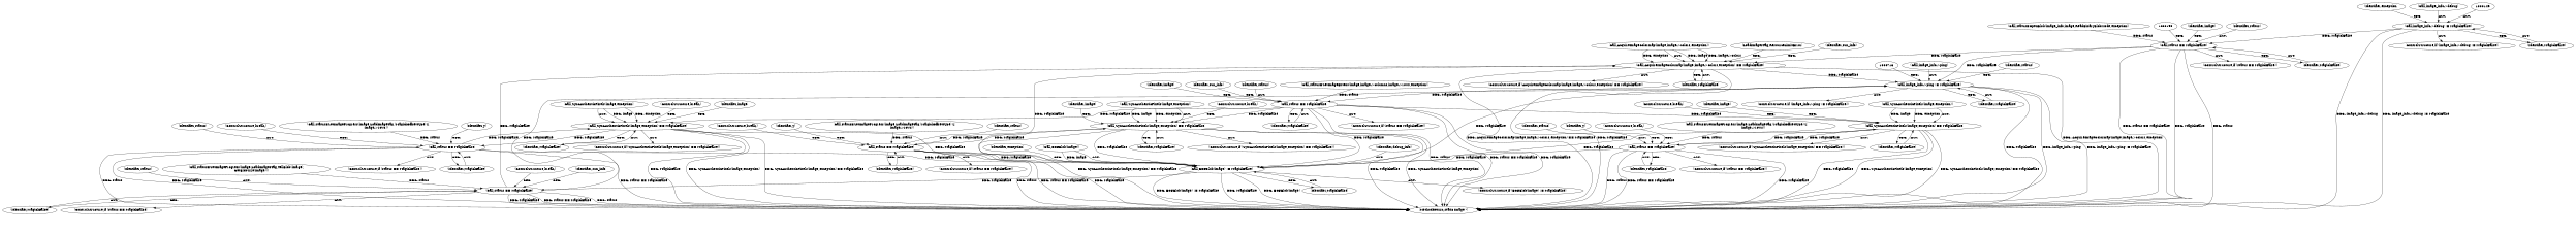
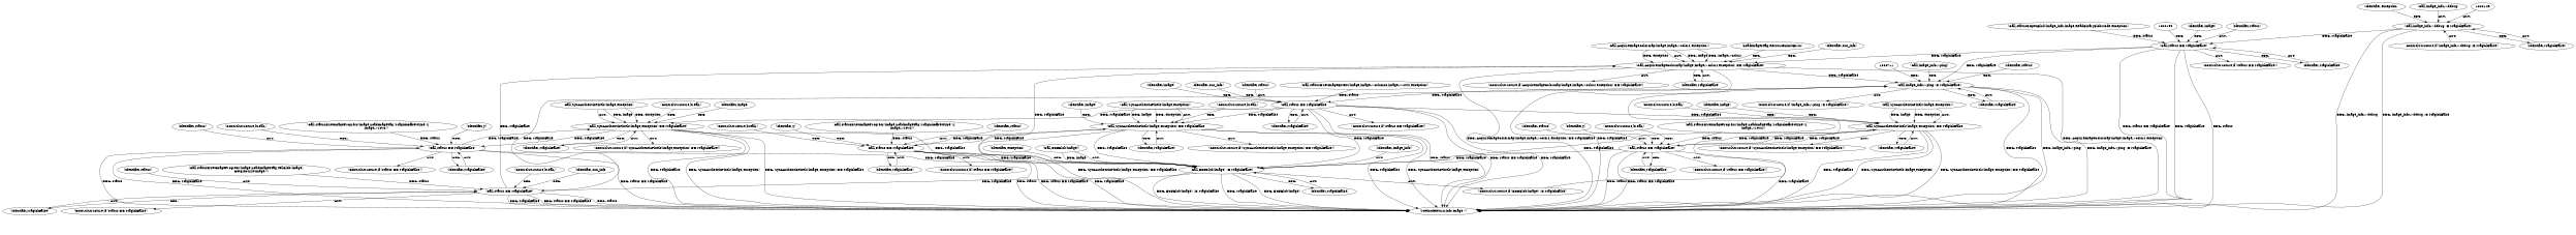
  digraph {
    n1 [label="(Call,image_info->debug != MagickFalse)"]
    n2 [label="(Call,status == MagickFalse)"]
-   n3 [label="(MethodReturn,static Image *)"]
+   n3 [label="(MethodReturn,info Image *)"]
    n4 [label="(ControlStructure,if (image_info->debug != MagickFalse))"]
    n5 [label="(Identifier,MagickFalse)"]
    n6 [label="(Call,AcquireImageColormap(image,image->colors,exception) == MagickFalse)"]
    n7 [label="(Call,image_info->ping != MagickFalse)"]
    n8 [label="(ControlStructure,if (status == MagickFalse))"]
    n9 [label="(Identifier,MagickFalse)"]
    n10 [label="(ControlStructure,if (AcquireImageColormap(image,image->colors,exception) == MagickFalse))"]
    n11 [label="(Identifier,MagickFalse)"]
    n12 [label="(Call,status == MagickFalse)"]
    n13 [label="(ControlStructure,if (image_info->ping != MagickFalse))"]
    n14 [label="(Identifier,MagickFalse)"]
    n15 [label="(Call,SyncAuthenticPixels(image,exception) == MagickFalse)"]
    n16 [label="(Call,EOFBlob(image) != MagickFalse)"]
    n17 [label="(Call,SyncAuthenticPixels(image,exception) == MagickFalse)"]
    n18 [label="(Call,SyncAuthenticPixels(image,exception) == MagickFalse)"]
    n19 [label="(Identifier,MagickFalse)"]
    n20 [label="(ControlStructure,if (status == MagickFalse))"]
    n21 [label="(Call,status == MagickFalse)"]
    n22 [label="(ControlStructure,if (SyncAuthenticPixels(image,exception) == MagickFalse))"]
    n23 [label="(Identifier,MagickFalse)"]
    n24 [label="(Call,status == MagickFalse)"]
    n25 [label="(Identifier,MagickFalse)"]
    n26 [label="(ControlStructure,if (EOFBlob(image) != MagickFalse))"]
    n27 [label="(Call,status == MagickFalse)"]
    n28 [label="(Identifier,MagickFalse)"]
    n29 [label="(ControlStructure,if (SyncAuthenticPixels(image,exception) == MagickFalse))"]
    n30 [label="(Call,status == MagickFalse)"]
    n31 [label="(ControlStructure,if (SyncAuthenticPixels(image,exception) == MagickFalse))"]
    n32 [label="(Identifier,MagickFalse)"]
    n33 [label="(Identifier,MagickFalse)"]
    n34 [label="(ControlStructure,if (status == MagickFalse))"]
    n35 [label="(Identifier,MagickFalse)"]
    n36 [label="(ControlStructure,if (status == MagickFalse))"]
    n37 [label="(ControlStructure,if (status == MagickFalse))"]
    n38 [label="(Identifier,MagickFalse)"]
    n39 [label="(Identifier,MagickFalse)"]
    n40 [label="(ControlStructure,if (status == MagickFalse))"]
    n41 [label="(Identifier,status)"]
    n42 [label="(ControlStructure,break;)"]
    n43 [label="(Call,status=SetImageProgress(image,LoadImageTag,(MagickOffsetType) y,\n                image->rows))"]
    n44 [label="(Identifier,image)"]
    n45 [label="(Identifier,image)"]
    n46 [label="(Identifier,status)"]
    n47 [label="(Call,status=SetImageProgress(image,LoadImagesTag,TellBlob(image),\n          GetBlobSize(image)))"]
    n48 [label="(ControlStructure,break;)"]
-   n49 [label="(Identifier,debug_info)"]
+   n49 [label="(Identifier,image_info)"]
    n50 [label="(Identifier,y)"]
    n51 [label="(Identifier,y)"]
    n52 [label="(Identifier,image)"]
    n53 [label="(Identifier,exception)"]
    n54 [label="(Call,SyncAuthenticPixels(image,exception))"]
    n55 [label="(ControlStructure,break;)"]
    n56 [label="(Identifier,exception)"]
    n57 [label="(Call,AcquireImageColormap(image,image->colors,exception))"]
    n58 [label="(Call,image_info->debug)"]
    n59 [label="(Identifier,sun_info)"]
    n60 [label="(Identifier,status)"]
    n61 [label="(ControlStructure,break;)"]
    n62 [label="(Identifier,sun_info)"]
    n63 [label="(Call,image_info->ping)"]
    n64 [label="(Identifier,status)"]
    n65 [label="(Call,status=SetImageProgress(image,LoadImageTag,(MagickOffsetType) y,\n              image->rows))"]
    n66 [label="(ControlStructure,break;)"]
    n67 [label="(Identifier,status)"]
    n68 [label="(LoadImagesTag,ResourceLimitError)"]
    n69 [label="(Call,EOFBlob(image))"]
    n70 [label="(Call,status=SetImageProgress(image,LoadImageTag,(MagickOffsetType) y,\n                image->rows))"]
    n71 [label="(Call,SyncAuthenticPixels(image,exception))"]
    n72 [label="(Identifier,status)"]
    n73 [label="(Identifier,sun_info)"]
    n74 [label="(ControlStructure,break;)"]
    n75 [label="(Identifier,status)"]
    n76 [label="(ControlStructure,break;)"]
    n77 [label="(Identifier,image)"]
    n78 [label="(Call,status=OpenBlob(image_info,image,ReadBinaryBlobMode,exception))"]
    n79 [label="(Identifier,image)"]
    n80 [label="(Identifier,y)"]
    n81 [label="(Call,status=SetImageExtent(image,image->columns,image->rows,exception))"]
    n82 [label="(Call,SyncAuthenticPixels(image,exception))"]
    1000149
    1000195
-   1000711 [label=1000713]
+   1000711
    n1 -> n2 [label="DDG: MagickFalse"]
    n1 -> n3 [label="DDG: image_info->debug"]
    n1 -> n3 [label="DDG: image_info->debug != MagickFalse"]
-   n1 -> n4 [label="AST: "]
+   n4 -> n1 [label="AST: "]
    n1 -> n5 [label="CFG: "]
    n2 -> n3 [label="DDG: status == MagickFalse"]
    n2 -> n3 [label="DDG: MagickFalse"]
    n2 -> n3 [label="DDG: status"]
    n2 -> n6 [label="DDG: MagickFalse"]
    n2 -> n7 [label="DDG: MagickFalse"]
    n2 -> n8 [label="AST: "]
    n2 -> n9 [label="CFG: "]
    n5 -> n1 [label="AST: "]
    n6 -> n3 [label="DDG: AcquireImageColormap(image,image->colors,exception) == MagickFalse"]
    n6 -> n3 [label="DDG: MagickFalse"]
    n6 -> n3 [label="DDG: AcquireImageColormap(image,image->colors,exception)"]
    n6 -> n7 [label="DDG: MagickFalse"]
    n6 -> n10 [label="AST: "]
    n6 -> n11 [label="CFG: "]
    n7 -> n3 [label="DDG: MagickFalse"]
    n7 -> n3 [label="DDG: image_info->ping"]
    n7 -> n3 [label="DDG: image_info->ping != MagickFalse"]
    n7 -> n12 [label="DDG: MagickFalse"]
    n7 -> n13 [label="AST: "]
    n7 -> n14 [label="CFG: "]
    n9 -> n2 [label="AST: "]
    n11 -> n6 [label="AST: "]
    n12 -> n3 [label="DDG: status"]
    n12 -> n3 [label="DDG: status == MagickFalse"]
    n12 -> n3 [label="DDG: MagickFalse"]
    n12 -> n15 [label="DDG: MagickFalse"]
    n12 -> n16 [label="DDG: MagickFalse"]
    n12 -> n17 [label="DDG: MagickFalse"]
    n12 -> n18 [label="DDG: MagickFalse"]
    n12 -> n19 [label="CFG: "]
    n12 -> n20 [label="AST: "]
    n14 -> n7 [label="AST: "]
    n15 -> n3 [label="DDG: MagickFalse"]
    n15 -> n3 [label="DDG: SyncAuthenticPixels(image,exception)"]
    n15 -> n3 [label="DDG: SyncAuthenticPixels(image,exception) == MagickFalse"]
    n15 -> n16 [label="DDG: MagickFalse"]
    n15 -> n21 [label="DDG: MagickFalse"]
    n15 -> n22 [label="AST: "]
    n15 -> n23 [label="CFG: "]
    n16 -> n3 [label="DDG: EOFBlob(image) != MagickFalse"]
    n16 -> n3 [label="DDG: MagickFalse"]
    n16 -> n3 [label="DDG: EOFBlob(image)"]
    n16 -> n6 [label="DDG: MagickFalse"]
-   n16 -> n7 [label="DDG: MagickFalse"]
+   n26 -> n7 [label="DDG: MagickFalse"]
    n16 -> n24 [label="DDG: MagickFalse"]
    n16 -> n25 [label="CFG: "]
    n16 -> n26 [label="AST: "]
    n17 -> n3 [label="DDG: MagickFalse"]
    n17 -> n3 [label="DDG: SyncAuthenticPixels(image,exception)"]
    n17 -> n3 [label="DDG: SyncAuthenticPixels(image,exception) == MagickFalse"]
    n17 -> n16 [label="DDG: MagickFalse"]
    n17 -> n27 [label="DDG: MagickFalse"]
    n17 -> n28 [label="CFG: "]
    n17 -> n29 [label="AST: "]
    n18 -> n3 [label="DDG: SyncAuthenticPixels(image,exception) == MagickFalse"]
    n18 -> n3 [label="DDG: MagickFalse"]
    n18 -> n3 [label="DDG: SyncAuthenticPixels(image,exception)"]
    n18 -> n16 [label="DDG: MagickFalse"]
    n18 -> n30 [label="DDG: MagickFalse"]
    n18 -> n31 [label="AST: "]
    n18 -> n32 [label="CFG: "]
    n19 -> n12 [label="AST: "]
    n21 -> n3 [label="DDG: MagickFalse"]
    n21 -> n3 [label="DDG: status"]
    n21 -> n3 [label="DDG: status == MagickFalse"]
    n21 -> n15 [label="DDG: MagickFalse"]
    n21 -> n16 [label="DDG: MagickFalse"]
    n21 -> n33 [label="CFG: "]
    n21 -> n34 [label="AST: "]
    n23 -> n15 [label="AST: "]
    n24 -> n3 [label="DDG: status"]
    n24 -> n3 [label="DDG: MagickFalse"]
    n24 -> n3 [label="DDG: status == MagickFalse"]
    n24 -> n6 [label="DDG: MagickFalse"]
    n24 -> n7 [label="DDG: MagickFalse"]
    n24 -> n35 [label="CFG: "]
    n24 -> n36 [label="AST: "]
    n25 -> n16 [label="AST: "]
    n27 -> n3 [label="DDG: status"]
    n27 -> n3 [label="DDG: MagickFalse"]
    n27 -> n3 [label="DDG: status == MagickFalse"]
    n27 -> n16 [label="DDG: MagickFalse"]
    n27 -> n17 [label="DDG: MagickFalse"]
    n27 -> n37 [label="AST: "]
    n27 -> n38 [label="CFG: "]
    n28 -> n17 [label="AST: "]
    n30 -> n3 [label="DDG: MagickFalse"]
    n30 -> n3 [label="DDG: status"]
    n30 -> n3 [label="DDG: status == MagickFalse"]
    n30 -> n16 [label="DDG: MagickFalse"]
    n30 -> n18 [label="DDG: MagickFalse"]
    n30 -> n39 [label="CFG: "]
    n30 -> n40 [label="AST: "]
    n32 -> n18 [label="AST: "]
    n33 -> n21 [label="AST: "]
    n35 -> n24 [label="AST: "]
    n38 -> n27 [label="AST: "]
    n39 -> n30 [label="AST: "]
    n41 -> n24 [label="AST: "]
    n42 -> n30 [label="CFG: "]
    n43 -> n27 [label="DDG: status"]
    n44 -> n2 [label="CFG: "]
    n45 -> n18 [label="CFG: "]
    n46 -> n2 [label="AST: "]
    n47 -> n24 [label="DDG: status"]
    n48 -> n21 [label="CFG: "]
    n49 -> n16 [label="AST: "]
    n50 -> n30 [label="CFG: "]
    n51 -> n27 [label="CFG: "]
    n52 -> n12 [label="CFG: "]
    n53 -> n16 [label="CFG: "]
    n54 -> n18 [label="AST: "]
    n54 -> n18 [label="DDG: image"]
    n54 -> n18 [label="DDG: exception"]
    n55 -> n24 [label="CFG: "]
    n56 -> n1 [label="CFG: "]
    n57 -> n6 [label="AST: "]
    n57 -> n6 [label="DDG: image"]
    n57 -> n6 [label="DDG: image->colors"]
    n57 -> n6 [label="DDG: exception"]
    n58 -> n1 [label="AST: "]
    n59 -> n12 [label="CFG: "]
    n60 -> n27 [label="AST: "]
    n61 -> n27 [label="CFG: "]
    n62 -> n6 [label="CFG: "]
-   n63 -> n7 [label="AST: "]
+   n63 -> n7 [label="CFG: "]
    n64 -> n7 [label="CFG: "]
    n65 -> n21 [label="DDG: status"]
    n66 -> n18 [label="CFG: "]
    n67 -> n12 [label="AST: "]
    n68 -> n6 [label="CFG: "]
    n69 -> n16 [label="AST: "]
    n69 -> n16 [label="DDG: image"]
    n70 -> n30 [label="DDG: status"]
    n71 -> n17 [label="AST: "]
    n71 -> n17 [label="DDG: image"]
    n71 -> n17 [label="DDG: exception"]
    n72 -> n30 [label="AST: "]
    n73 -> n24 [label="CFG: "]
    n74 -> n17 [label="CFG: "]
    n75 -> n21 [label="AST: "]
    n76 -> n15 [label="CFG: "]
    n77 -> n15 [label="CFG: "]
    n78 -> n2 [label="DDG: status"]
    n79 -> n17 [label="CFG: "]
    n80 -> n21 [label="CFG: "]
    n81 -> n12 [label="DDG: status"]
    n82 -> n15 [label="AST: "]
    n82 -> n15 [label="DDG: image"]
    n82 -> n15 [label="DDG: exception"]
    1000149 -> n1 [label="AST: "]
    1000195 -> n2 [label="CFG: "]
    1000711 -> n7 [label="CFG: "]
  }
